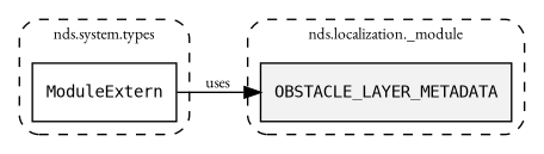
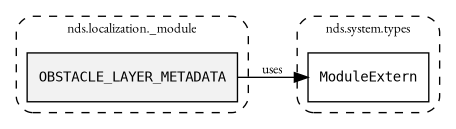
  digraph {
    fontsize=10
    rankdir=LR
    fontname="EB Garamond"
    node [fontsize=10 shape=box fontname="EB Garamond"]
    n1 [fillcolor="#0000000D" label=<<font face="monospace"><table align="center" border="0" cellspacing="0" cellpadding="0"><tr><td href="../../../content/packages/nds.localization._module.html#Constant-OBSTACLE_LAYER_METADATA" title="Constant defined in nds.localization._module">OBSTACLE_LAYER_METADATA</td></tr></table></font>> style=filled]
    n2 [label=<<font face="monospace"><table align="center" border="0" cellspacing="0" cellpadding="0"><tr><td href="../../../content/packages/nds.system.types.html#Subtype-ModuleExtern" title="Subtype defined in nds.system.types">ModuleExtern</td></tr></table></font>>]
    subgraph cluster_1 {
      label="nds.localization._module"
      style="dashed, rounded"
      n1
    }
    subgraph cluster_2 {
      label="nds.system.types"
      style="dashed, rounded"
      n2
    }
-   n2 -> n1 [fontsize=10 label=uses fontname="EB Garamond"]
+   n1 -> n2 [fontsize=10 label=uses fontname="EB Garamond"]
  }
